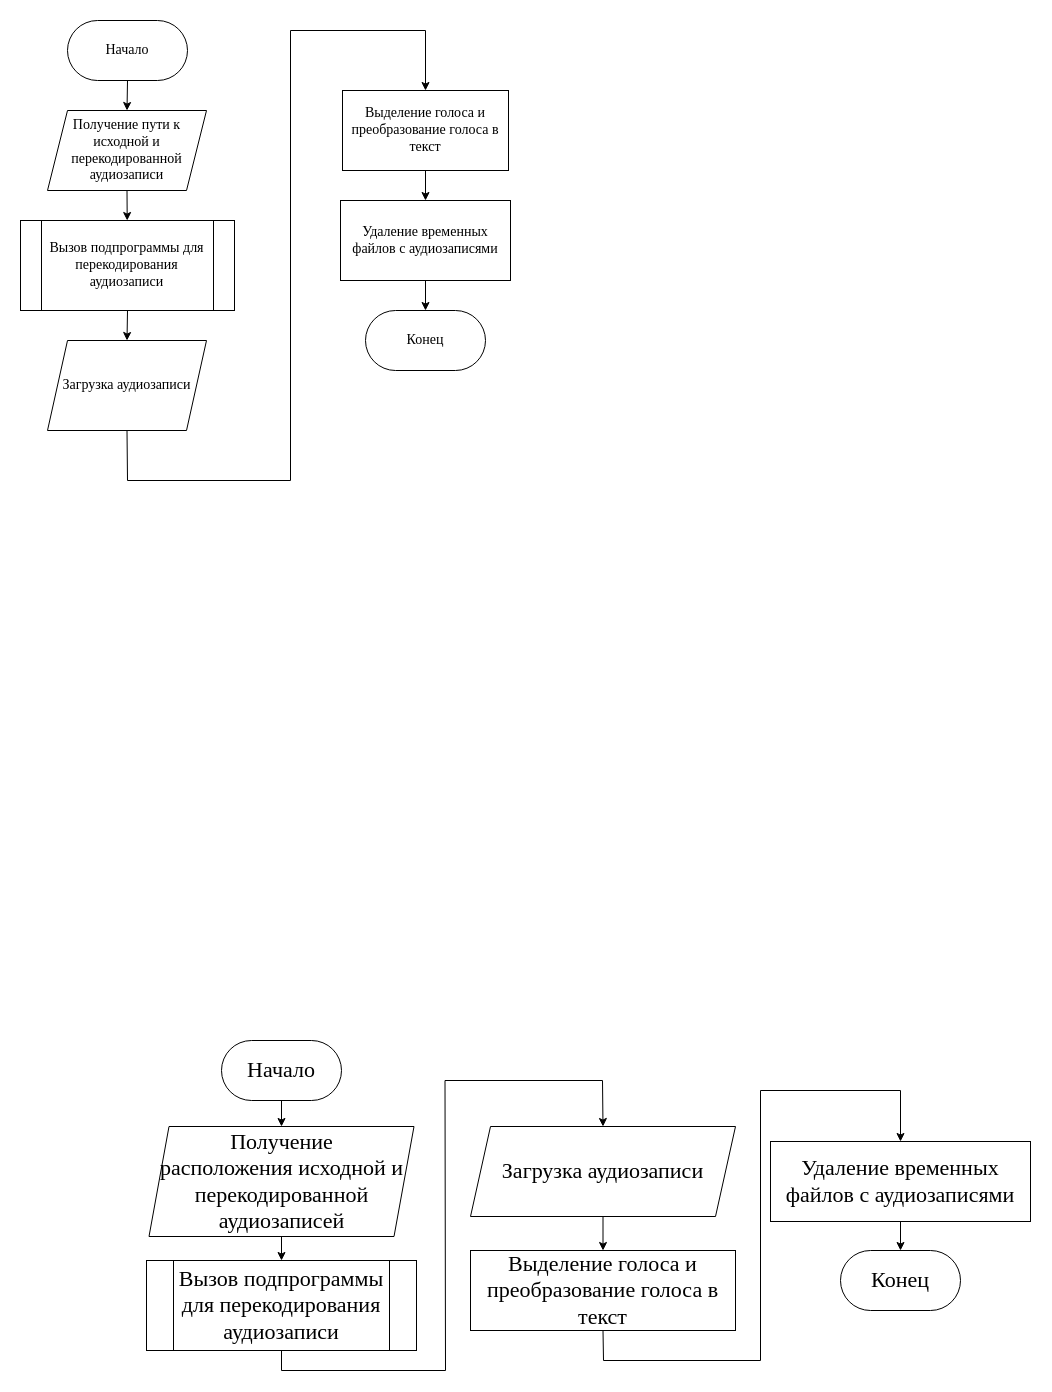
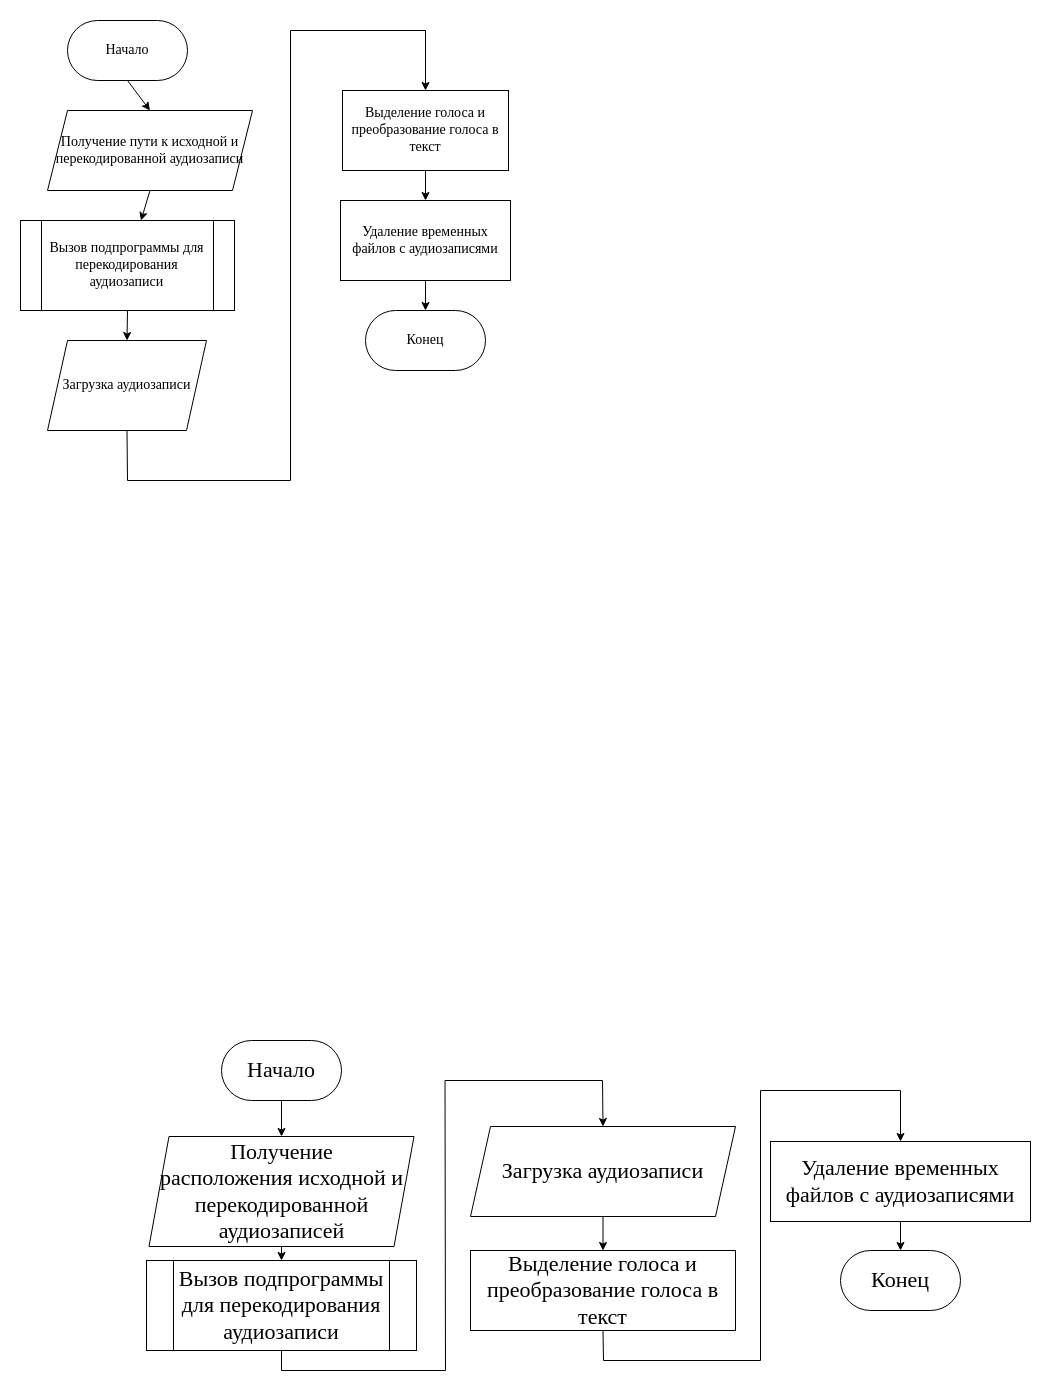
  <mxCell id="0" />
  <mxCell id="1" parent="0" />
  <mxCell id="2" value="&lt;font style=&quot;font-size: 14px;&quot; face=&quot;Times New Roman&quot;&gt;Вызов подпрограммы для перекодирования аудиозаписи&lt;/font&gt;" style="shape=process;whiteSpace=wrap;html=1;backgroundOutline=1;" parent="1" vertex="1"><mxGeometry x="20" y="220" width="214" height="90" as="geometry" /></mxCell>
  <mxCell id="3" value="&lt;font style=&quot;font-size: 14px;&quot; face=&quot;Times New Roman&quot;&gt;Начало&lt;/font&gt;" style="rounded=1;whiteSpace=wrap;html=1;arcSize=50;" parent="1" vertex="1"><mxGeometry x="67" y="20" width="120" height="60" as="geometry" /></mxCell>
  <mxCell id="4" value="&lt;font face=&quot;Times New Roman&quot; style=&quot;font-size: 14px;&quot;&gt;Конец&lt;/font&gt;" style="rounded=1;whiteSpace=wrap;html=1;arcSize=50;" parent="1" vertex="1"><mxGeometry x="365" y="310" width="120" height="60" as="geometry" /></mxCell>
- <mxCell id="5" value="&lt;font style=&quot;font-size: 14px;&quot; face=&quot;Times New Roman&quot;&gt;Получение пути к исходной и перекодированной аудиозаписи&lt;/font&gt;" style="shape=parallelogram;perimeter=parallelogramPerimeter;whiteSpace=wrap;html=1;fixedSize=1;" parent="1" vertex="1"><mxGeometry x="47" y="110" width="159" height="80" as="geometry" /></mxCell>
+ <mxCell id="5" value="&lt;font style=&quot;font-size: 14px;&quot; face=&quot;Times New Roman&quot;&gt;Получение пути к исходной и перекодированной аудиозаписи&lt;/font&gt;" style="shape=parallelogram;perimeter=parallelogramPerimeter;whiteSpace=wrap;html=1;fixedSize=1;" parent="1" vertex="1"><mxGeometry x="47" y="110" width="205" height="80" as="geometry" /></mxCell>
  <mxCell id="6" value="&lt;font style=&quot;font-size: 14px;&quot; face=&quot;Times New Roman&quot;&gt;Загрузка аудиозаписи&lt;/font&gt;" style="shape=parallelogram;perimeter=parallelogramPerimeter;whiteSpace=wrap;html=1;fixedSize=1;" parent="1" vertex="1"><mxGeometry x="47" y="340" width="159" height="90" as="geometry" /></mxCell>
  <mxCell id="7" value="&lt;font face=&quot;Times New Roman&quot; style=&quot;font-size: 14px;&quot;&gt;Выделение голоса и преобразование голоса в текст&lt;/font&gt;" style="rounded=0;whiteSpace=wrap;html=1;" parent="1" vertex="1"><mxGeometry x="342" y="90" width="166" height="80" as="geometry" /></mxCell>
  <mxCell id="8" value="&lt;font style=&quot;font-size: 14px;&quot; face=&quot;Times New Roman&quot;&gt;Удаление временных файлов с аудиозаписями&lt;/font&gt;" style="rounded=0;whiteSpace=wrap;html=1;" parent="1" vertex="1"><mxGeometry x="340" y="200" width="170" height="80" as="geometry" /></mxCell>
  <mxCell id="9" value="" style="endArrow=classic;html=1;rounded=0;exitX=0.5;exitY=1;exitDx=0;exitDy=0;entryX=0.5;entryY=0;entryDx=0;entryDy=0;" parent="1" source="3" target="5" edge="1"><mxGeometry width="50" height="50" relative="1" as="geometry"><mxPoint x="240" y="410" as="sourcePoint" /><mxPoint x="290" y="360" as="targetPoint" /></mxGeometry></mxCell>
  <mxCell id="10" value="" style="endArrow=classic;html=1;rounded=0;exitX=0.5;exitY=1;exitDx=0;exitDy=0;" parent="1" source="5" target="2" edge="1"><mxGeometry width="50" height="50" relative="1" as="geometry"><mxPoint x="240" y="410" as="sourcePoint" /><mxPoint x="290" y="360" as="targetPoint" /></mxGeometry></mxCell>
  <mxCell id="11" value="" style="endArrow=classic;html=1;rounded=0;exitX=0.5;exitY=1;exitDx=0;exitDy=0;entryX=0.5;entryY=0;entryDx=0;entryDy=0;" parent="1" source="2" target="6" edge="1"><mxGeometry width="50" height="50" relative="1" as="geometry"><mxPoint x="240" y="410" as="sourcePoint" /><mxPoint x="290" y="360" as="targetPoint" /></mxGeometry></mxCell>
  <mxCell id="12" value="" style="endArrow=classic;html=1;rounded=0;exitX=0.5;exitY=1;exitDx=0;exitDy=0;entryX=0.5;entryY=0;entryDx=0;entryDy=0;" parent="1" source="7" target="8" edge="1"><mxGeometry width="50" height="50" relative="1" as="geometry"><mxPoint x="240" y="410" as="sourcePoint" /><mxPoint x="290" y="360" as="targetPoint" /></mxGeometry></mxCell>
  <mxCell id="13" value="" style="endArrow=classic;html=1;rounded=0;exitX=0.5;exitY=1;exitDx=0;exitDy=0;entryX=0.5;entryY=0;entryDx=0;entryDy=0;" parent="1" source="8" target="4" edge="1"><mxGeometry width="50" height="50" relative="1" as="geometry"><mxPoint x="240" y="410" as="sourcePoint" /><mxPoint x="290" y="360" as="targetPoint" /></mxGeometry></mxCell>
  <mxCell id="14" value="" style="endArrow=classic;html=1;rounded=0;exitX=0.5;exitY=1;exitDx=0;exitDy=0;entryX=0.5;entryY=0;entryDx=0;entryDy=0;" parent="1" source="6" target="7" edge="1"><mxGeometry width="50" height="50" relative="1" as="geometry"><mxPoint x="240" y="410" as="sourcePoint" /><mxPoint x="290" y="360" as="targetPoint" /><Array as="points"><mxPoint x="127" y="480" /><mxPoint x="290" y="480" /><mxPoint x="290" y="30" /><mxPoint x="425" y="30" /></Array></mxGeometry></mxCell>
  <mxCell id="15" value="&lt;font&gt;Вызов подпрограммы для перекодирования аудиозаписи&lt;/font&gt;" style="shape=process;whiteSpace=wrap;html=1;backgroundOutline=1;fontFamily=Times New Roman;fontSize=22;" parent="1" vertex="1"><mxGeometry x="146" y="1260" width="270" height="90" as="geometry" /></mxCell>
  <mxCell id="16" value="&lt;font&gt;Начало&lt;/font&gt;" style="rounded=1;whiteSpace=wrap;html=1;arcSize=50;fontFamily=Times New Roman;fontSize=22;" parent="1" vertex="1"><mxGeometry x="221" y="1040" width="120" height="60" as="geometry" /></mxCell>
  <mxCell id="17" value="&lt;font&gt;Конец&lt;/font&gt;" style="rounded=1;whiteSpace=wrap;html=1;arcSize=50;fontFamily=Times New Roman;fontSize=22;" parent="1" vertex="1"><mxGeometry x="840" y="1250" width="120" height="60" as="geometry" /></mxCell>
- <mxCell id="18" value="&lt;font&gt;Получение расположения&amp;nbsp;&lt;/font&gt;&lt;span style=&quot;background-color: transparent; color: light-dark(rgb(0, 0, 0), rgb(255, 255, 255));&quot;&gt;исходной и перекодированной аудиозаписей&lt;/span&gt;" style="shape=parallelogram;perimeter=parallelogramPerimeter;whiteSpace=wrap;html=1;fixedSize=1;fontFamily=Times New Roman;fontSize=22;" parent="1" vertex="1"><mxGeometry x="148.5" y="1126" width="265" height="110" as="geometry" /></mxCell>
+ <mxCell id="18" value="&lt;font&gt;Получение расположения&amp;nbsp;&lt;/font&gt;&lt;span style=&quot;background-color: transparent; color: light-dark(rgb(0, 0, 0), rgb(255, 255, 255));&quot;&gt;исходной и перекодированной аудиозаписей&lt;/span&gt;" style="shape=parallelogram;perimeter=parallelogramPerimeter;whiteSpace=wrap;html=1;fixedSize=1;fontFamily=Times New Roman;fontSize=22;" parent="1" vertex="1"><mxGeometry x="148.5" y="1136" width="265" height="110" as="geometry" /></mxCell>
  <mxCell id="19" value="&lt;font&gt;Загрузка аудиозаписи&lt;/font&gt;" style="shape=parallelogram;perimeter=parallelogramPerimeter;whiteSpace=wrap;html=1;fixedSize=1;fontFamily=Times New Roman;fontSize=22;" parent="1" vertex="1"><mxGeometry x="470" y="1126" width="265" height="90" as="geometry" /></mxCell>
  <mxCell id="20" value="&lt;font&gt;Выделение голоса и преобразование голоса в текст&lt;/font&gt;" style="rounded=0;whiteSpace=wrap;html=1;fontFamily=Times New Roman;fontSize=22;" parent="1" vertex="1"><mxGeometry x="470" y="1250" width="265" height="80" as="geometry" /></mxCell>
  <mxCell id="21" value="&lt;font&gt;Удаление временных файлов с аудиозаписями&lt;/font&gt;" style="rounded=0;whiteSpace=wrap;html=1;fontFamily=Times New Roman;fontSize=22;" parent="1" vertex="1"><mxGeometry x="770" y="1141" width="260" height="80" as="geometry" /></mxCell>
  <mxCell id="22" value="" style="endArrow=classic;html=1;rounded=0;exitX=0.5;exitY=1;exitDx=0;exitDy=0;entryX=0.5;entryY=0;entryDx=0;entryDy=0;fontFamily=Times New Roman;fontSize=22;" parent="1" source="16" target="18" edge="1"><mxGeometry width="50" height="50" relative="1" as="geometry"><mxPoint x="394.5" y="1430" as="sourcePoint" /><mxPoint x="444.5" y="1380" as="targetPoint" /></mxGeometry></mxCell>
  <mxCell id="23" value="" style="endArrow=classic;html=1;rounded=0;exitX=0.5;exitY=1;exitDx=0;exitDy=0;fontFamily=Times New Roman;fontSize=22;" parent="1" source="18" target="15" edge="1"><mxGeometry width="50" height="50" relative="1" as="geometry"><mxPoint x="394.5" y="1430" as="sourcePoint" /><mxPoint x="444.5" y="1380" as="targetPoint" /></mxGeometry></mxCell>
  <mxCell id="24" value="" style="endArrow=classic;html=1;rounded=0;exitX=0.5;exitY=1;exitDx=0;exitDy=0;entryX=0.5;entryY=0;entryDx=0;entryDy=0;fontFamily=Times New Roman;fontSize=22;" parent="1" source="21" target="17" edge="1"><mxGeometry width="50" height="50" relative="1" as="geometry"><mxPoint x="672" y="1350" as="sourcePoint" /><mxPoint x="722" y="1300" as="targetPoint" /></mxGeometry></mxCell>
  <mxCell id="25" value="" style="endArrow=classic;html=1;rounded=0;exitX=0.5;exitY=1;exitDx=0;exitDy=0;entryX=0.5;entryY=0;entryDx=0;entryDy=0;fontFamily=Times New Roman;fontSize=22;" parent="1" source="15" target="19" edge="1"><mxGeometry width="50" height="50" relative="1" as="geometry"><mxPoint x="514.5" y="1330" as="sourcePoint" /><mxPoint x="564.5" y="1280" as="targetPoint" /><Array as="points"><mxPoint x="281" y="1370" /><mxPoint x="445" y="1370" /><mxPoint x="444.5" y="1080" /><mxPoint x="602" y="1080" /></Array></mxGeometry></mxCell>
  <mxCell id="26" value="" style="endArrow=classic;html=1;rounded=0;exitX=0.5;exitY=1;exitDx=0;exitDy=0;entryX=0.5;entryY=0;entryDx=0;entryDy=0;fontFamily=Times New Roman;fontSize=22;" parent="1" source="20" target="21" edge="1"><mxGeometry width="50" height="50" relative="1" as="geometry"><mxPoint x="514.5" y="1330" as="sourcePoint" /><mxPoint x="564.5" y="1280" as="targetPoint" /><Array as="points"><mxPoint x="603" y="1360" /><mxPoint x="760" y="1360" /><mxPoint x="760" y="1090" /><mxPoint x="900" y="1090" /></Array></mxGeometry></mxCell>
  <mxCell id="27" value="" style="endArrow=classic;html=1;rounded=0;exitX=0.5;exitY=1;exitDx=0;exitDy=0;entryX=0.5;entryY=0;entryDx=0;entryDy=0;fontFamily=Times New Roman;fontSize=22;" parent="1" source="19" target="20" edge="1"><mxGeometry width="50" height="50" relative="1" as="geometry"><mxPoint x="529.5" y="1330" as="sourcePoint" /><mxPoint x="579.5" y="1280" as="targetPoint" /></mxGeometry></mxCell>
